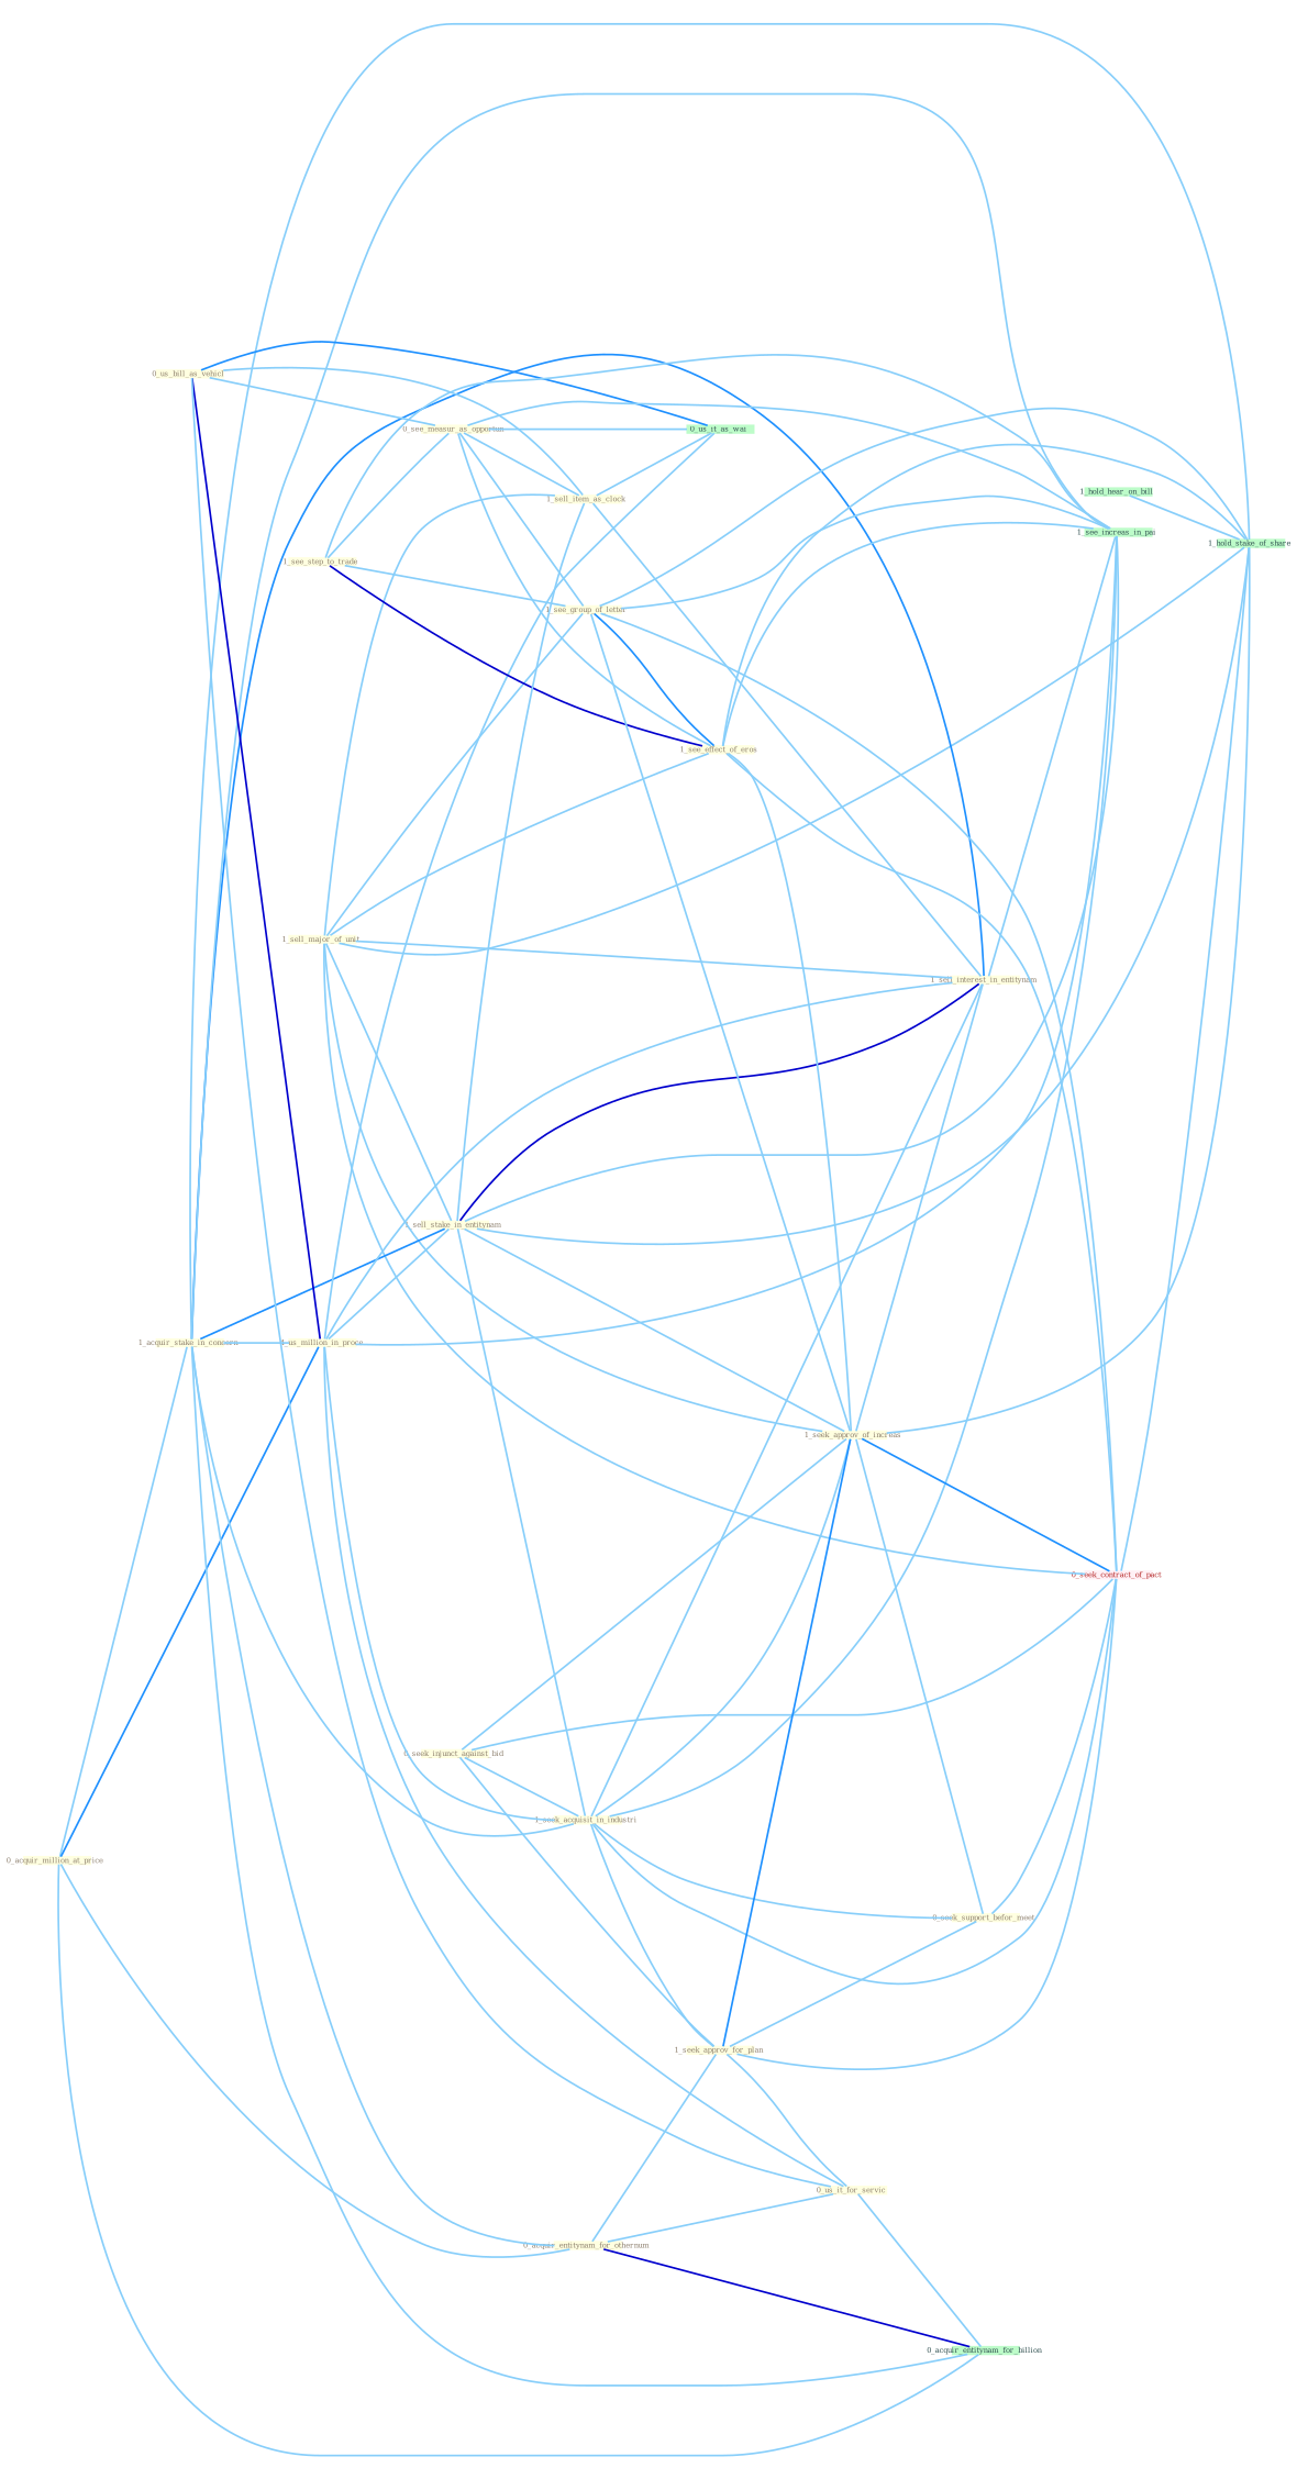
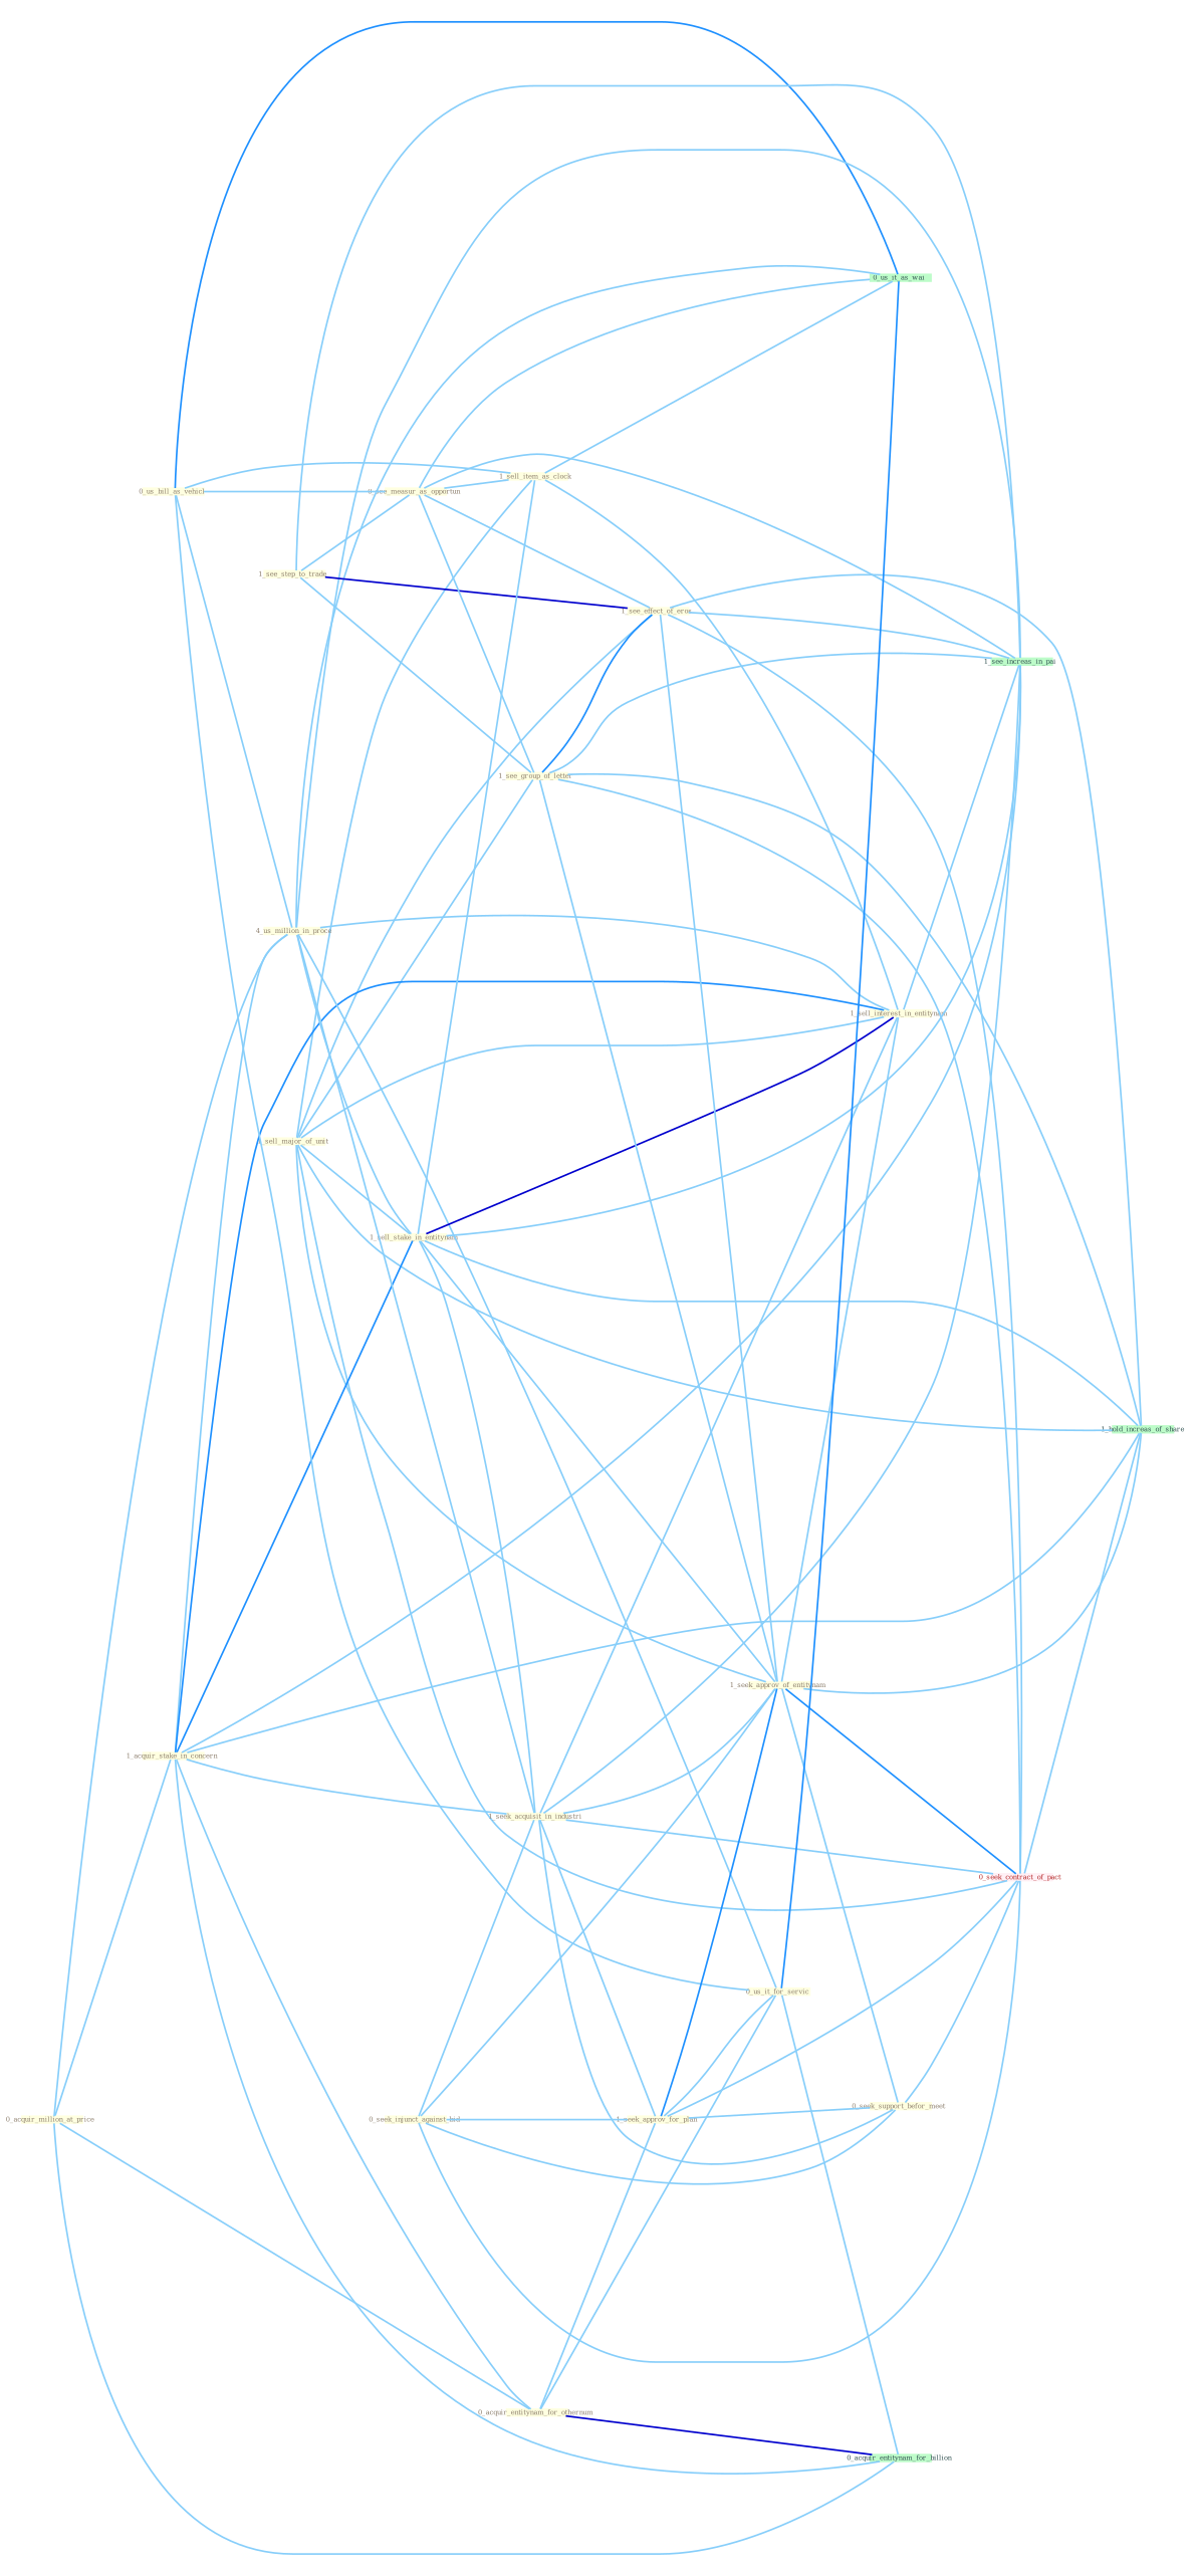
  graph {
    rankdir=LR
    node [color="#ffffe0" fixedsize=true fontcolor="#8b7d6b" fontsize=4 shape=polygon style=filled]
    edge [color="#87cefa" w=1]
    "1_sell_major_of_unit " [height=.06 width=.5]
    "0_acquir_million_at_price " [height=.06 width=.5]
    "1_acquir_stake_in_concern " [height=.06 width=.5]
    "0_acquir_entitynam_for_othernum " [height=.06 width=.5]
    "0_us_bill_as_vehicl " [height=.06 width=.5]
    "0_seek_injunct_against_bid " [height=.06 width=.5]
    n7 [height=.06 label="4_us_million_in_proce" width=.5]
    "1_see_step_to_trade " [height=.06 width=.5]
    "1_sell_stake_in_entitynam " [height=.06 width=.5]
    "1_seek_acquisit_in_industri " [height=.06 width=.5]
    "0_see_measur_as_opportun " [height=.06 width=.5]
    "1_sell_item_as_clock " [height=.06 width=.5]
    "1_see_group_of_letter " [height=.06 width=.5]
    "1_see_effect_of_eros " [height=.06 width=.5]
    "1_seek_approv_for_plan " [height=.06 width=.5]
-   "1_seek_approv_of_entitynam " [height=.06 width=.5 label="1_seek_approv_of_increas"]
+   "1_seek_approv_of_entitynam " [height=.06 width=.5]
    "1_sell_interest_in_entitynam " [height=.06 width=.5]
    "0_us_it_for_servic " [height=.06 width=.5]
    "0_seek_support_befor_meet " [height=.06 width=.5]
    "0_seek_contract_of_pact " [color="#fff0f5" fontcolor="#b22222" height=.06 width=.5]
-   "1_hold_stake_of_share " [color="#BDFCC9" fontcolor="#2f4f4f" height=.06 width=.5]
+   "1_hold_stake_of_share " [color="#BDFCC9" fontcolor="#2f4f4f" height=.06 width=.5 label="1_hold_increas_of_share"]
    "0_acquir_entitynam_for_billion " [color="#BDFCC9" fontcolor="#2f4f4f" height=.06 width=.5]
    "1_see_increas_in_pai " [color="#BDFCC9" fontcolor="#2f4f4f" height=.06 width=.5]
    "0_us_it_as_wai " [color="#BDFCC9" fontcolor="#2f4f4f" height=.06 width=.5]
-   "1_hold_hear_on_bill " [color="#BDFCC9" fontcolor="#2f4f4f" height=.06 width=.5]
    subgraph sub_1 {
      "1_sell_major_of_unit "
      "0_acquir_million_at_price "
      "1_acquir_stake_in_concern "
      "0_acquir_entitynam_for_othernum "
      "0_us_bill_as_vehicl "
      "0_seek_injunct_against_bid "
      n7
      "1_see_step_to_trade "
      "1_sell_stake_in_entitynam "
      "1_seek_acquisit_in_industri "
      "0_see_measur_as_opportun "
      "1_sell_item_as_clock "
      "1_see_group_of_letter "
      "1_see_effect_of_eros "
      "1_seek_approv_for_plan "
      "1_seek_approv_of_entitynam "
      "1_sell_interest_in_entitynam "
      "0_us_it_for_servic "
      "0_seek_support_befor_meet "
    }
    subgraph sub_2 {
      "0_seek_contract_of_pact "
    }
    "1_sell_major_of_unit " -- "1_sell_stake_in_entitynam "
    "1_sell_major_of_unit " -- "1_sell_item_as_clock "
    "1_sell_major_of_unit " -- "1_see_group_of_letter "
    "1_sell_major_of_unit " -- "1_see_effect_of_eros "
    "1_sell_major_of_unit " -- "1_seek_approv_of_entitynam "
    "1_sell_major_of_unit " -- "1_sell_interest_in_entitynam "
    "1_sell_major_of_unit " -- "0_seek_contract_of_pact "
    "1_sell_major_of_unit " -- "1_hold_stake_of_share "
    "0_acquir_million_at_price " -- "1_acquir_stake_in_concern "
    "0_acquir_million_at_price " -- "0_acquir_entitynam_for_othernum "
-   "0_acquir_million_at_price " -- n7 [color="#1e90ff"]
+   "0_acquir_million_at_price " -- n7
    "0_acquir_million_at_price " -- "0_acquir_entitynam_for_billion "
    "1_acquir_stake_in_concern " -- "0_acquir_entitynam_for_othernum "
    "1_acquir_stake_in_concern " -- n7
    "1_acquir_stake_in_concern " -- "1_sell_stake_in_entitynam " [color="#1e90ff" w=2]
    "1_acquir_stake_in_concern " -- "1_seek_acquisit_in_industri "
    "1_acquir_stake_in_concern " -- "1_sell_interest_in_entitynam " [color="#1e90ff"]
    "1_acquir_stake_in_concern " -- "1_hold_stake_of_share "
    "1_acquir_stake_in_concern " -- "0_acquir_entitynam_for_billion "
    "1_acquir_stake_in_concern " -- "1_see_increas_in_pai "
    "0_acquir_entitynam_for_othernum " -- "1_seek_approv_for_plan "
    "0_acquir_entitynam_for_othernum " -- "0_us_it_for_servic "
    "0_acquir_entitynam_for_othernum " -- "0_acquir_entitynam_for_billion " [color="#0000cd" w=3]
-   "0_us_bill_as_vehicl " -- n7 [color="#0000cd"]
+   "0_us_bill_as_vehicl " -- n7
    "0_us_bill_as_vehicl " -- "0_see_measur_as_opportun "
    "0_us_bill_as_vehicl " -- "1_sell_item_as_clock "
    "0_us_bill_as_vehicl " -- "0_us_it_for_servic "
    "0_us_bill_as_vehicl " -- "0_us_it_as_wai " [color="#1e90ff" w=2]
    "0_seek_injunct_against_bid " -- "1_seek_acquisit_in_industri "
    "0_seek_injunct_against_bid " -- "1_seek_approv_for_plan "
    "0_seek_injunct_against_bid " -- "1_seek_approv_of_entitynam "
+   "0_seek_injunct_against_bid " -- "0_seek_support_befor_meet "
    "0_seek_injunct_against_bid " -- "0_seek_contract_of_pact "
    n7 -- "1_sell_stake_in_entitynam "
    n7 -- "1_seek_acquisit_in_industri "
    n7 -- "1_sell_interest_in_entitynam "
    n7 -- "0_us_it_for_servic "
    n7 -- "1_see_increas_in_pai "
    n7 -- "0_us_it_as_wai "
    "1_see_step_to_trade " -- "0_see_measur_as_opportun "
    "1_see_step_to_trade " -- "1_see_group_of_letter "
    "1_see_step_to_trade " -- "1_see_effect_of_eros " [color="#0000cd"]
    "1_see_step_to_trade " -- "1_see_increas_in_pai "
    "1_sell_stake_in_entitynam " -- "1_seek_acquisit_in_industri "
    "1_sell_stake_in_entitynam " -- "1_sell_item_as_clock "
    "1_sell_stake_in_entitynam " -- "1_seek_approv_of_entitynam "
    "1_sell_stake_in_entitynam " -- "1_sell_interest_in_entitynam " [color="#0000cd" w=3]
    "1_sell_stake_in_entitynam " -- "1_hold_stake_of_share "
    "1_sell_stake_in_entitynam " -- "1_see_increas_in_pai "
    "1_seek_acquisit_in_industri " -- "1_seek_approv_for_plan "
    "1_seek_acquisit_in_industri " -- "1_seek_approv_of_entitynam "
    "1_seek_acquisit_in_industri " -- "1_sell_interest_in_entitynam "
    "1_seek_acquisit_in_industri " -- "0_seek_support_befor_meet "
    "1_seek_acquisit_in_industri " -- "0_seek_contract_of_pact "
    "1_seek_acquisit_in_industri " -- "1_see_increas_in_pai "
    "0_see_measur_as_opportun " -- "1_sell_item_as_clock "
    "0_see_measur_as_opportun " -- "1_see_group_of_letter "
    "0_see_measur_as_opportun " -- "1_see_effect_of_eros "
    "0_see_measur_as_opportun " -- "1_see_increas_in_pai "
    "0_see_measur_as_opportun " -- "0_us_it_as_wai "
    "1_sell_item_as_clock " -- "1_sell_interest_in_entitynam "
    "1_sell_item_as_clock " -- "0_us_it_as_wai "
    "1_see_group_of_letter " -- "1_see_effect_of_eros " [color="#1e90ff" w=2]
    "1_see_group_of_letter " -- "1_seek_approv_of_entitynam "
    "1_see_group_of_letter " -- "0_seek_contract_of_pact "
    "1_see_group_of_letter " -- "1_hold_stake_of_share "
    "1_see_group_of_letter " -- "1_see_increas_in_pai "
    "1_see_effect_of_eros " -- "1_seek_approv_of_entitynam "
    "1_see_effect_of_eros " -- "0_seek_contract_of_pact "
    "1_see_effect_of_eros " -- "1_hold_stake_of_share "
    "1_see_effect_of_eros " -- "1_see_increas_in_pai "
    "1_seek_approv_for_plan " -- "1_seek_approv_of_entitynam " [color="#1e90ff" w=2]
    "1_seek_approv_for_plan " -- "0_us_it_for_servic "
    "1_seek_approv_for_plan " -- "0_seek_support_befor_meet "
    "1_seek_approv_for_plan " -- "0_seek_contract_of_pact "
    "1_seek_approv_of_entitynam " -- "1_sell_interest_in_entitynam "
    "1_seek_approv_of_entitynam " -- "0_seek_support_befor_meet "
    "1_seek_approv_of_entitynam " -- "0_seek_contract_of_pact " [color="#1e90ff" w=2]
    "1_seek_approv_of_entitynam " -- "1_hold_stake_of_share "
    "1_sell_interest_in_entitynam " -- "1_see_increas_in_pai "
    "0_us_it_for_servic " -- "0_acquir_entitynam_for_billion "
+   "0_us_it_for_servic " -- "0_us_it_as_wai " [color="#1e90ff" w=2]
    "0_seek_support_befor_meet " -- "0_seek_contract_of_pact "
    "0_seek_contract_of_pact " -- "1_hold_stake_of_share "
-   "1_hold_hear_on_bill " -- "1_hold_stake_of_share "
  }
